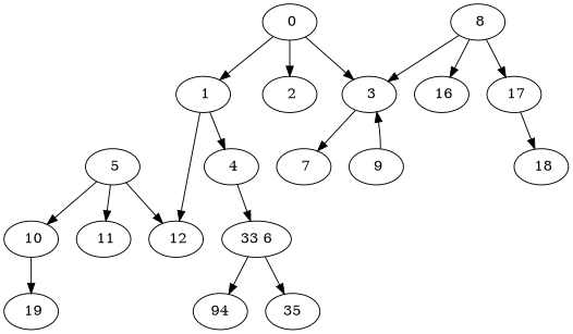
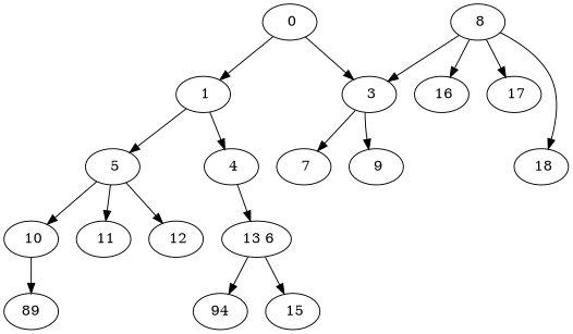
  digraph {
    " 0"
    " 1"
-   " 2"
    " 3"
    " 5"
    " 4"
    " 7"
    " 9"
    " 10"
    " 11"
    " 12"
    n12 [label=94]
-   " 13 6" [label="33 6"]
-   " 15" [label=35]
+   " 13 6"
+   " 15"
    " 8"
    " 16"
    " 17"
    " 18"
-   " 19"
+   " 19" [label=89]
    " 0" -> " 1"
-   " 0" -> " 2"
    " 0" -> " 3"
-   " 1" -> " 12"
+   " 1" -> " 5"
    " 1" -> " 4"
    " 3" -> " 7"
-   " 9" -> " 3"
+   " 3" -> " 9"
    " 5" -> " 10"
    " 5" -> " 11"
    " 5" -> " 12"
    " 4" -> " 13 6"
    " 10" -> " 19"
    " 13 6" -> n12
    " 13 6" -> " 15"
    " 8" -> " 3"
    " 8" -> " 16"
    " 8" -> " 17"
-   " 17" -> " 18"
+   " 8" -> " 18"
  }
